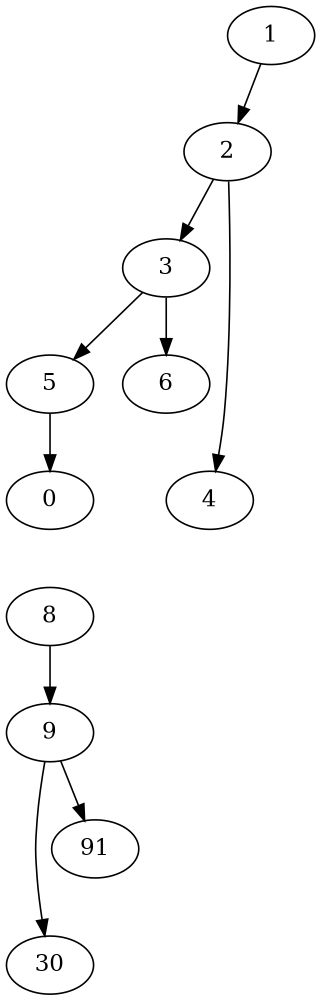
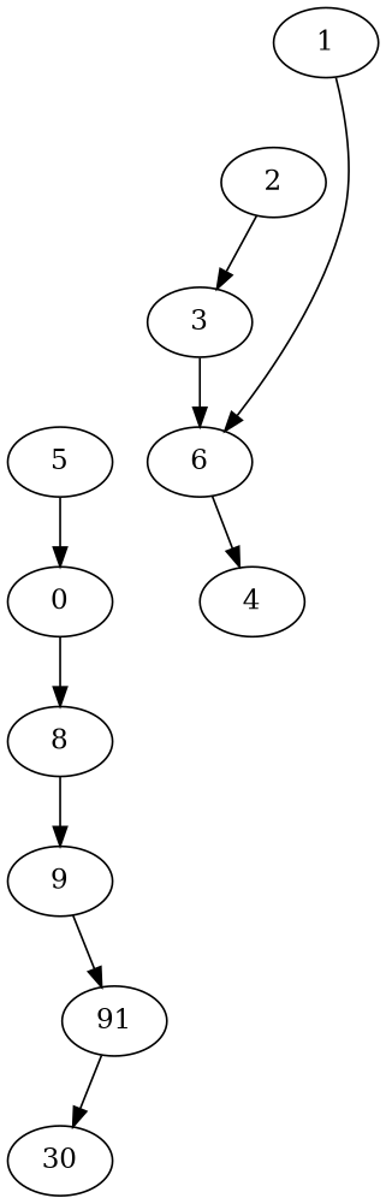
  digraph {
    node [alpha=0.01]
    1 [alpha=0.13 expect_size=7812787574821148]
    2 [expect_size=293852767515049984000]
    3 [alpha=0.07 expect_size=2211505203491740]
    4 [alpha=0.02 expect_size=1120630493071540224]
    5 [expect_size=1416059134390775]
    6 [alpha=0.07 expect_size=215180333346092744704]
    n7 [expect_size=591794383087468544 label=0]
    8 [alpha=0.13 expect_size=136138105228941488]
    9 [alpha=0.16 expect_size=3576066417959079]
    n10 [alpha=0.19 expect_size=159210318899404992 label=30]
    n11 [alpha=0.00 expect_size=3170722540697976 label=91]
-   1 -> 2
+   1 -> 6
    2 -> 3
-   2 -> 4
-   3 -> 5
+   6 -> 4
    3 -> 6
    5 -> n7
+   n7 -> 8
    8 -> 9
-   9 -> n10
+   n11 -> n10
    9 -> n11
  }
